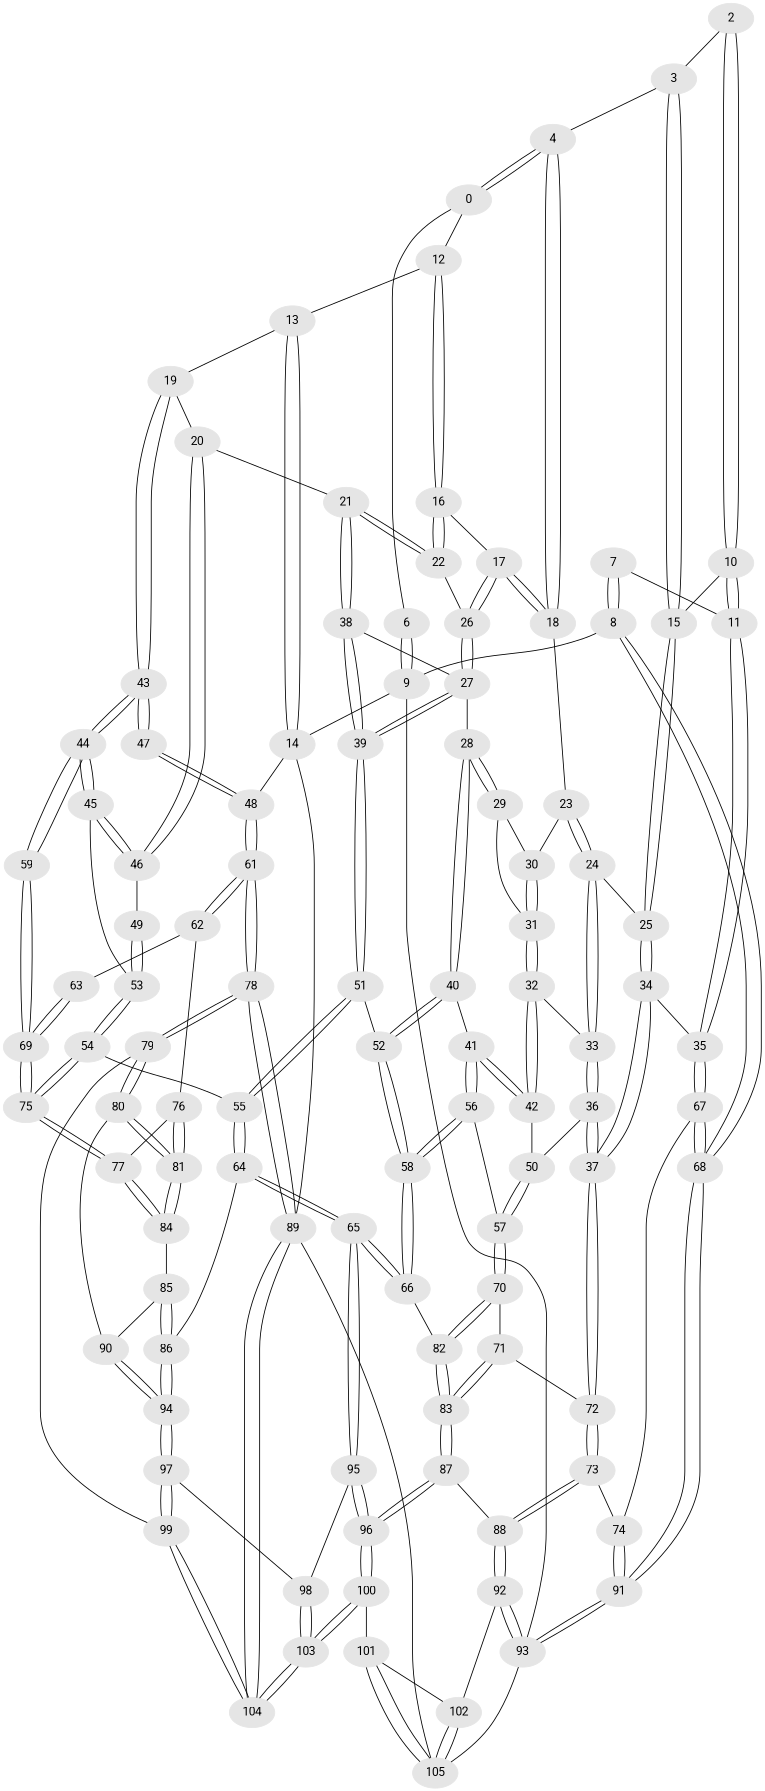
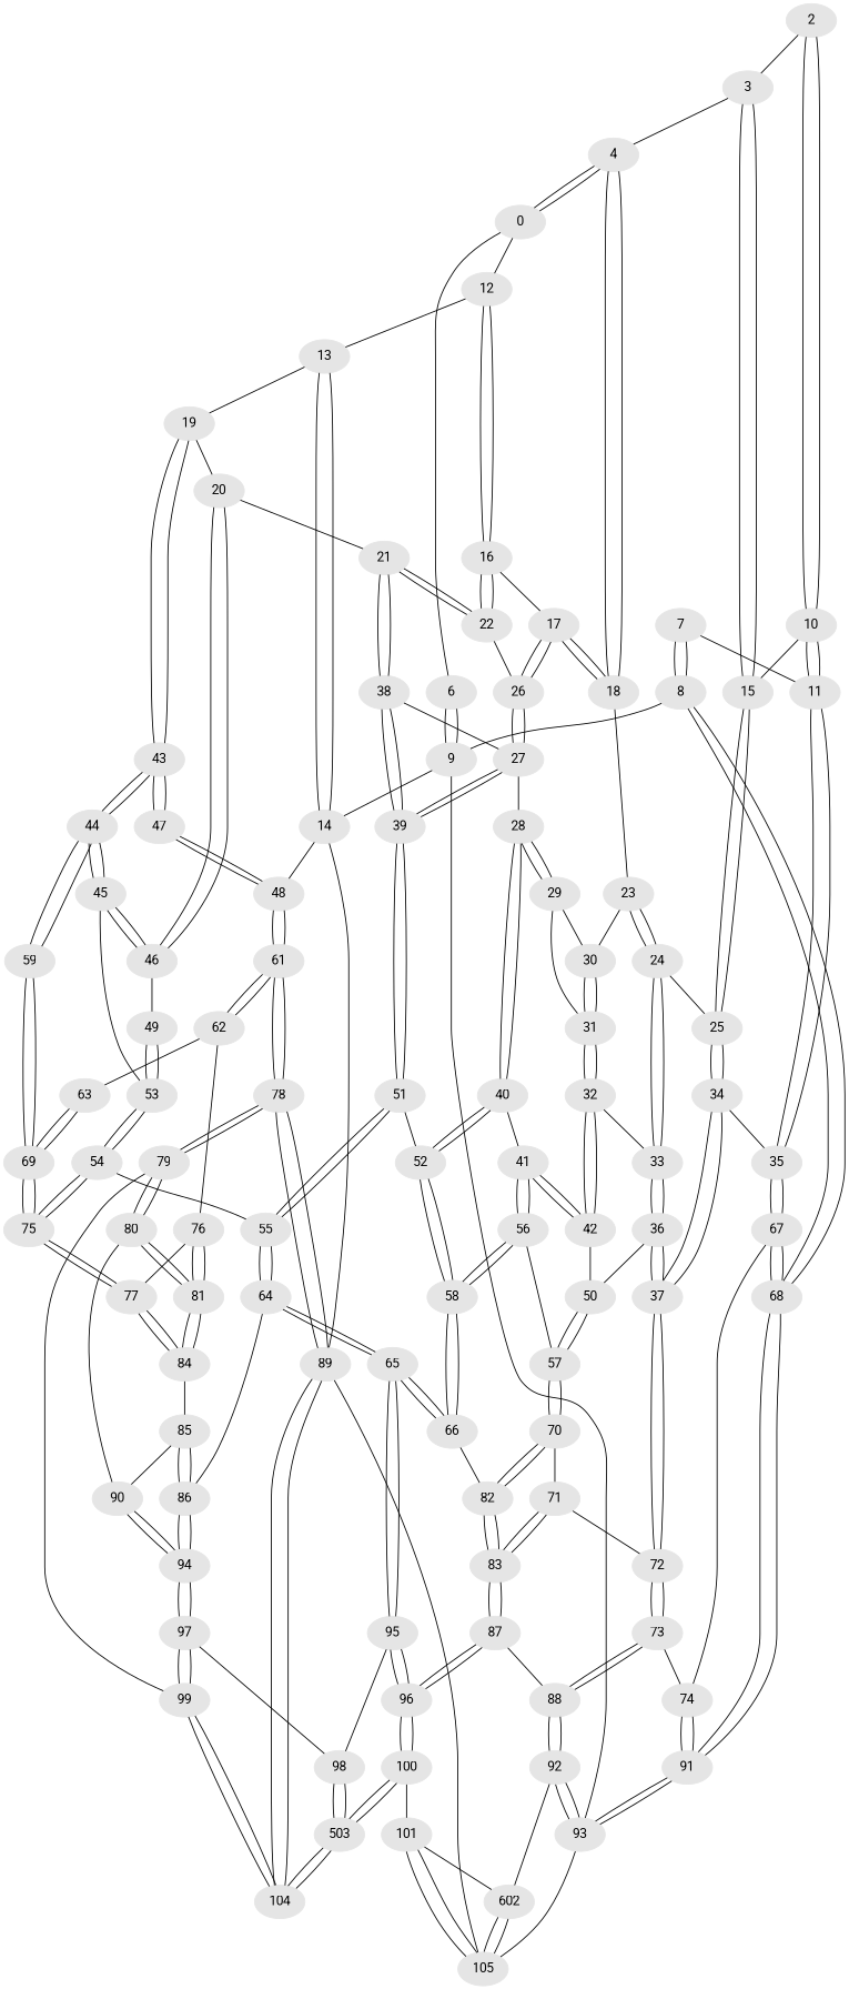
  graph {
    fontname=Roboto
    node [color=gray90 fontname=Roboto style=filled]
    edge [fontname=Roboto]
    2
    3
    10
    7
    8
    11
    4
    15
    n9 [label=0]
    18
    25
    6
    12
    23
    9
    13
    16
    14
    93
    68
    35
    91
    48
    89
    105
    67
    19
    17
    22
    20
    43
    61
    104
    34
    26
    27
    24
    30
    21
    46
    44
    47
    38
    49
    39
    33
    31
    36
    37
    28
    29
    40
    51
    41
    52
    32
    42
    50
    72
    74
    57
    73
    53
    55
    56
    58
    45
    59
    69
    54
    62
    78
    70
    64
    66
    75
    77
    65
    86
    82
    71
    63
    76
    79
    81
    95
    94
    96
    98
    83
    87
    88
    92
    84
    85
    80
    99
    90
    97
    100
-   102
-   103
+   102 [label=602]
+   103 [label=503]
    101
    2 -- 3
    2 -- 10
    2 -- 10
    3 -- 4
    3 -- 15
    3 -- 15
    10 -- 11
    10 -- 11
    10 -- 15
    7 -- 8
    7 -- 8
    7 -- 11
    8 -- 9
    8 -- 68
    8 -- 68
    11 -- 35
    11 -- 35
    4 -- n9
    4 -- n9
    4 -- 18
    4 -- 18
    15 -- 25
    15 -- 25
    n9 -- 6
    n9 -- 12
    18 -- 23
    25 -- 34
    25 -- 34
    6 -- 9
    6 -- 9
    12 -- 13
    12 -- 16
    12 -- 16
    23 -- 24
    23 -- 24
    23 -- 30
    9 -- 14
    9 -- 93
    13 -- 14
    13 -- 14
    13 -- 19
    16 -- 17
    16 -- 22
    16 -- 22
    14 -- 48
    14 -- 89
    93 -- 105
    68 -- 91
    68 -- 91
    35 -- 67
    35 -- 67
    91 -- 93
    91 -- 93
    48 -- 61
    48 -- 61
    89 -- 105
    89 -- 104
    89 -- 104
    67 -- 68
    67 -- 68
    67 -- 74
    19 -- 20
    19 -- 43
    19 -- 43
    17 -- 18
    17 -- 18
    17 -- 26
    17 -- 26
    22 -- 26
    20 -- 21
    20 -- 46
    20 -- 46
    43 -- 44
    43 -- 44
    43 -- 47
    43 -- 47
    61 -- 62
    61 -- 62
    61 -- 78
    61 -- 78
    34 -- 35
    34 -- 37
    34 -- 37
    26 -- 27
    26 -- 27
    27 -- 39
    27 -- 39
    27 -- 28
    24 -- 25
    24 -- 33
    24 -- 33
    30 -- 31
    30 -- 31
    21 -- 22
    21 -- 22
    21 -- 38
    21 -- 38
    46 -- 49
    44 -- 45
    44 -- 45
    44 -- 59
    44 -- 59
    47 -- 48
    47 -- 48
    38 -- 27
    38 -- 39
    38 -- 39
    49 -- 53
    49 -- 53
    39 -- 51
    39 -- 51
    33 -- 36
    33 -- 36
    31 -- 32
    31 -- 32
    36 -- 37
    36 -- 37
    36 -- 50
    37 -- 72
    37 -- 72
    28 -- 29
    28 -- 29
    28 -- 40
    28 -- 40
    29 -- 30
    29 -- 31
    40 -- 41
    40 -- 52
    40 -- 52
    51 -- 52
    51 -- 55
    51 -- 55
    41 -- 42
    41 -- 42
    41 -- 56
    41 -- 56
    52 -- 58
    52 -- 58
    32 -- 33
    32 -- 42
    32 -- 42
    42 -- 50
    50 -- 57
    50 -- 57
    72 -- 73
    72 -- 73
    74 -- 91
    74 -- 91
    57 -- 70
    57 -- 70
    73 -- 74
    73 -- 88
    73 -- 88
    53 -- 54
    53 -- 54
    55 -- 64
    55 -- 64
    56 -- 57
    56 -- 58
    56 -- 58
    58 -- 66
    58 -- 66
    45 -- 46
    45 -- 46
    45 -- 53
    59 -- 69
    59 -- 69
    69 -- 75
    69 -- 75
    54 -- 55
    54 -- 75
    54 -- 75
    62 -- 63
    62 -- 76
    78 -- 89
    78 -- 89
    78 -- 79
    78 -- 79
    70 -- 82
    70 -- 82
    70 -- 71
    64 -- 65
    64 -- 65
    64 -- 86
    66 -- 82
    75 -- 77
    75 -- 77
    77 -- 84
    77 -- 84
    65 -- 66
    65 -- 66
    65 -- 95
    65 -- 95
    86 -- 94
    86 -- 94
    82 -- 83
    82 -- 83
    71 -- 72
    71 -- 83
    71 -- 83
    63 -- 69
    63 -- 69
    76 -- 77
    76 -- 81
    76 -- 81
    79 -- 80
    79 -- 80
    79 -- 99
    81 -- 84
    81 -- 84
    95 -- 96
    95 -- 96
    95 -- 98
    94 -- 97
    94 -- 97
    96 -- 100
    96 -- 100
    98 -- 103
    98 -- 103
    83 -- 87
    83 -- 87
    87 -- 96
    87 -- 96
    87 -- 88
    88 -- 92
    88 -- 92
    92 -- 93
    92 -- 93
    92 -- 102
    84 -- 85
    85 -- 86
    85 -- 86
    85 -- 90
    80 -- 81
    80 -- 81
    80 -- 90
    99 -- 104
    99 -- 104
    90 -- 94
    90 -- 94
    97 -- 98
    97 -- 99
    97 -- 99
    100 -- 103
    100 -- 103
    100 -- 101
    102 -- 105
    102 -- 105
    103 -- 104
    103 -- 104
    101 -- 105
    101 -- 105
    101 -- 102
  }
